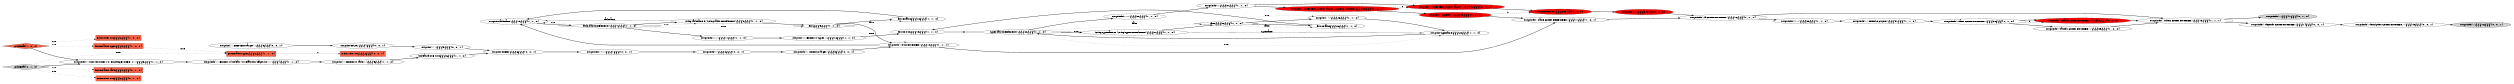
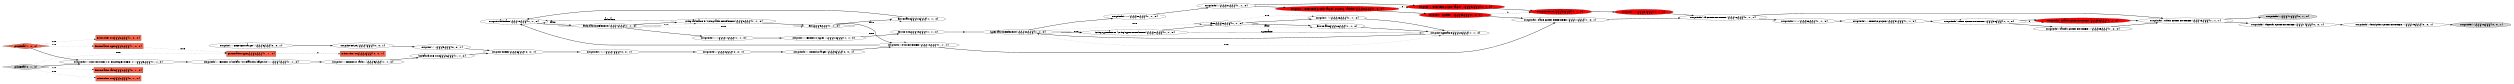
  digraph {
    rankdir=LR
    node [fillcolor=white shape=ellipse style=filled]
    edge [style=bold]
    n1 [label="out.print(taskName)@@@15@@@['1', '1', '0']"]
    n2 [label="tasks.hasMoreElements()@@@7@@@['1', '1', '0']" shape=diamond]
    n3 [label="out.println(\"\">\")@@@17@@@['1', '1', '0']"]
    n4 [label="String taskName = (String)tasks.nextElement()@@@8@@@['1', '1', '0']"]
    n5 [label="!first@@@9@@@['1', '1', '0']" shape=diamond]
    n6 [label="out.println(\" basedir CDATA #IMPLIED>\")@@@39@@@['1', '0', '0']"]
    n7 [label="out.println(\" unless CDATA #IMPLIED\")@@@13@@@['1', '1', '1']"]
    n8 [fillcolor=lightgray label="out.println(\"\")@@@41@@@['0', '1', '0']"]
    n9 [label="out.println(\" depends CDATA #IMPLIED\")@@@14@@@['0', '0', '1']"]
    n10 [fillcolor=tomato label="Enumeration tasks@@@2@@@['0', '1', '0']" shape=box]
    n11 [label="out.println(\"\")@@@31@@@['1', '1', '0']"]
    n12 [fillcolor=red label="out.print(\"<!ELEMENT project (target | property | taskdef\")@@@32@@@['1', '0', '0']"]
    n13 [fillcolor=red label="out.print(\"<!ELEMENT project (target | \")@@@32@@@['0', '1', '0']"]
    n14 [fillcolor=red label="out.print(\" | typedef | \")@@@33@@@['1', '0', '0']"]
    n15 [fillcolor=red label="out.print(TASKS)@@@33@@@['0', '1', '0']"]
    n16 [fillcolor=tomato label="PrintWriter out@@@2@@@['0', '1', '0']" shape=box]
    n17 [label="out.println(\" name CDATA #REQUIRED\")@@@11@@@['1', '0', '1']"]
    n18 [label="out.println(\" if CDATA #IMPLIED\")@@@12@@@['1', '1', '1']"]
    n19 [label="out.println(\")*>\")@@@36@@@['1', '1', '0']"]
    n20 [label="String typeName = (String)types.nextElement()@@@21@@@['1', '1', '0']"]
    n21 [label="!first@@@22@@@['1', '1', '0']" shape=diamond]
    n22 [label="out.print(typeName)@@@28@@@['1', '1', '0']"]
    n23 [label="first = false@@@26@@@['1', '1', '0']"]
    n24 [label="out.print(\" | \")@@@23@@@['1', '1', '0']"]
    n25 [label="types.hasMoreElements()@@@20@@@['1', '1', '0']" shape=diamond]
    n26 [label="out.print(\"<!ENTITY % types \"\")@@@18@@@['1', '1', '0']"]
    n27 [label="first = true@@@19@@@['1', '1', '0']"]
    n28 [fillcolor=tomato label="PrintWriter out@@@2@@@['0', '0', '1']" shape=box]
    n29 [label="out.println(\")*>\")@@@7@@@['0', '0', '1']"]
    n30 [label="out.println(\"\")@@@8@@@['0', '0', '1']"]
    n31 [label="out.println(\"<!ATTLIST target\")@@@9@@@['0', '0', '1']"]
    n32 [label="out.println(\"\">\")@@@30@@@['1', '1', '0']"]
    n33 [label="out.println(\"<!ATTLIST project\")@@@37@@@['1', '1', '0']"]
    n34 [label="out.println(\" name CDATA #IMPLIED\")@@@38@@@['1', '1', '0']"]
    n35 [fillcolor=red label="out.println(\" default CDATA #IMPLIED\")@@@39@@@['0', '1', '0']"]
    n36 [label="out.print(TASKS)@@@4@@@['0', '0', '1']"]
    n37 [label="out.print(\" | \")@@@5@@@['0', '0', '1']"]
    n38 [label="out.print(TYPES)@@@6@@@['0', '0', '1']"]
    n39 [label="out.println(\" id ID #IMPLIED\")@@@10@@@['1', '1', '1']"]
    n40 [fillcolor=red label="out.print(\" | \")@@@34@@@['0', '1', '0']"]
    n41 [label="out.println(\"<?xml version=\"1.0\" encoding=\"UTF-8\" ?>\")@@@3@@@['1', '1', '0']"]
    n42 [label="out.println(\"<!ENTITY % boolean \"(true|false|on|off|yes|no)\">\")@@@4@@@['1', '1', '0']"]
    n43 [label="out.print(\"<!ENTITY % tasks \"\")@@@5@@@['1', '1', '0']"]
    n44 [fillcolor=tomato label="Enumeration types@@@2@@@['1', '0', '0']" shape=box]
    n45 [fillcolor=tomato label="Enumeration types@@@2@@@['1', '1', '0']" shape=box]
    n46 [fillcolor=tomato label="printHead['1', '0', '0']" shape=diamond]
    n47 [fillcolor=tomato label="PrintWriter out@@@2@@@['1', '0', '0']" shape=box]
    n48 [label="boolean first = true@@@6@@@['1', '1', '0']"]
    n49 [label="out.println(\" description CDATA #IMPLIED>\")@@@15@@@['0', '0', '1']"]
    n50 [fillcolor=lightgray label="out.println(\"\")@@@16@@@['0', '0', '1']"]
    n51 [label="out.print(\"<!ELEMENT target (\")@@@3@@@['0', '0', '1']"]
    n52 [label="first = false@@@13@@@['1', '1', '0']"]
    n53 [fillcolor=lightgray label="printHead['0', '1', '0']" shape=diamond]
    n1 -> n2
-   n2 -> n1 [label=true style=dotted]
+   n2 -> n1 [label=false style=dotted]
    n2 -> n3
    n2 -> n4 [label=true style=dotted]
    n2 -> n4
    n2 -> n5 [label=true style=dotted]
    n3 -> n26
    n4 -> n1 [label=taskName style=solid]
    n4 -> n5
    n5 -> n39
    n5 -> n39 [label=true style=dotted]
    n5 -> n52
    n5 -> n52 [label=false style=dotted]
    n6 -> n7
    n7 -> n8
    n7 -> n9
    n9 -> n49
    n11 -> n12
    n11 -> n13
    n12 -> n13 [label=0 style=dashed]
    n12 -> n14
    n13 -> n15
    n14 -> n15 [label=0 style=dashed]
    n14 -> n17
    n15 -> n40
    n17 -> n18
    n18 -> n7
    n18 -> n19
    n19 -> n33
    n20 -> n21
    n20 -> n22 [label=typeName style=solid]
    n21 -> n23 [label=false style=dotted]
    n21 -> n23
    n21 -> n24 [label=true style=dotted]
    n21 -> n24
    n22 -> n25
-   n23 -> n27
+   n23 -> n22
    n24 -> n22
    n25 -> n20
    n25 -> n20 [label=true style=dotted]
-   n25 -> n21 [label=false style=dotted]
+   n25 -> n21 [label=true style=dotted]
    n25 -> n22 [label=true style=dotted]
    n25 -> n32
    n26 -> n27
    n27 -> n25
    n29 -> n30
    n30 -> n31
    n31 -> n39
    n32 -> n11
    n33 -> n34
    n34 -> n6
    n34 -> n35 [label=0 style=dashed]
    n34 -> n35
    n35 -> n7
    n36 -> n37
    n37 -> n38
    n38 -> n29
    n39 -> n1
    n39 -> n17
    n40 -> n18
    n41 -> n42
    n42 -> n43
    n43 -> n48
    n44 -> n45 [label=true style=dotted]
    n45 -> n28 [label=0 style=dashed]
    n46 -> n41
    n46 -> n44 [label=true style=dotted]
    n46 -> n47 [label=true style=dotted]
    n48 -> n38
    n49 -> n50
    n51 -> n36
    n52 -> n1
    n53 -> n10 [label=true style=dotted]
    n53 -> n16 [label=true style=dotted]
    n53 -> n41
    n53 -> n45 [label=true style=dotted]
  }
